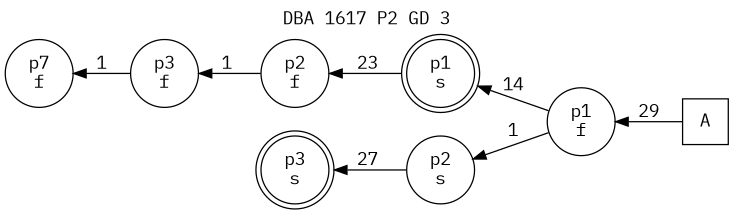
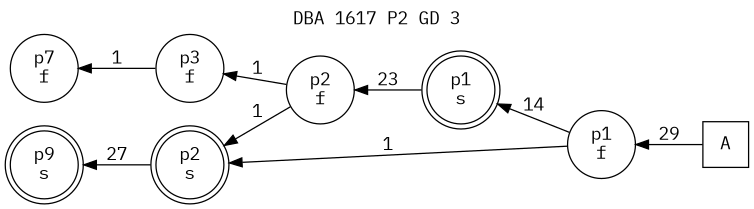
  digraph {
    fontname="IBM Plex Mono"
    label=" DBA 1617 P2 GD 3 "
    labelloc=tl
    rankdir=RL
    node [fontname="IBM Plex Mono" shape=circle]
    edge [fontname="IBM Plex Mono"]
    n1 [label=A shape=square]
    n2 [label="p1\nf"]
    n3 [label="p1\ns" shape=doublecircle]
-   n4 [label="p2\ns"]
+   n4 [label="p2\ns" shape=doublecircle]
    n5 [label="p2\nf"]
    n6 [label="p3\nf"]
-   n7 [label="p3\ns" shape=doublecircle]
+   n7 [label="p9\ns" shape=doublecircle]
    n8 [label="p7\nf"]
    n1 -> n2 [label=29]
    n2 -> n3 [label=14]
    n2 -> n4 [label=1]
    n3 -> n5 [label=23]
    n4 -> n7 [label=27]
+   n5 -> n4 [label=1]
    n5 -> n6 [label=1]
    n6 -> n8 [label=1]
  }
